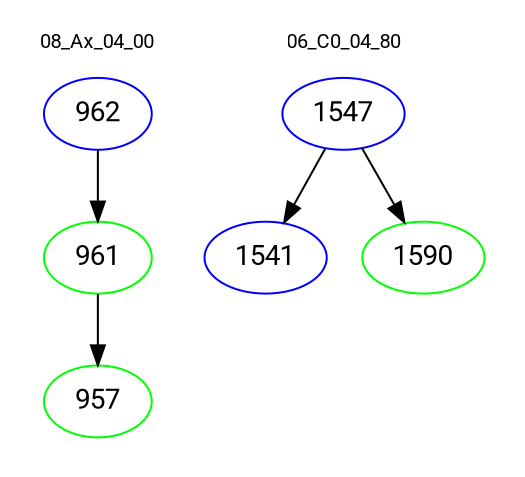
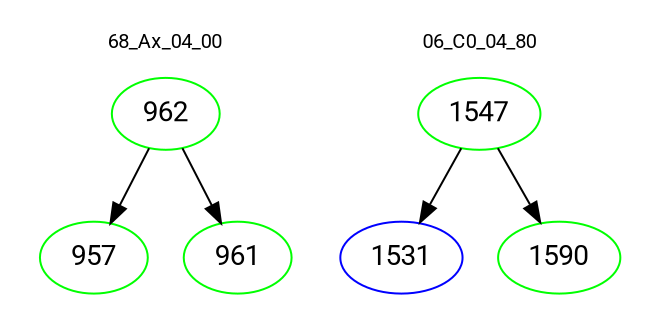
  digraph {
    fontname=Roboto
    node [color=blue fontname=Roboto]
    edge [color=black fontname=Roboto]
-   n1 [label=962]
+   n1 [color=green label=962]
    n2 [color=green label=957]
    n3 [color=green label=961]
-   n4 [label=1547]
-   n5 [label=1541]
+   n4 [color=green label=1547]
+   n5 [label=1531]
    n6 [color=green label=1590]
    subgraph cluster_1 {
      color=white
      fontsize=10
-     label="08_Ax_04_00"
+     label="68_Ax_04_00"
      n1
      n2
      n3
    }
    subgraph cluster_2 {
      color=white
      fontsize=10
      label="06_C0_04_80"
      n4
      n5
      n6
    }
-   n3 -> n2
+   n1 -> n2
    n1 -> n3
    n4 -> n5
    n4 -> n6
  }
